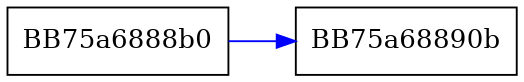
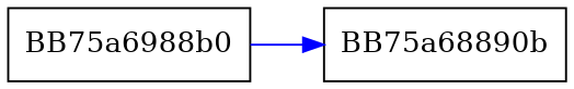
  digraph {
    splines=ortho
    rankdir=LR
    node [shape=box]
-   BB75a6888b0
+   BB75a6888b0 [label=BB75a6988b0]
    BB75a68890b
    BB75a6888b0 -> BB75a68890b [color=blue]
  }
